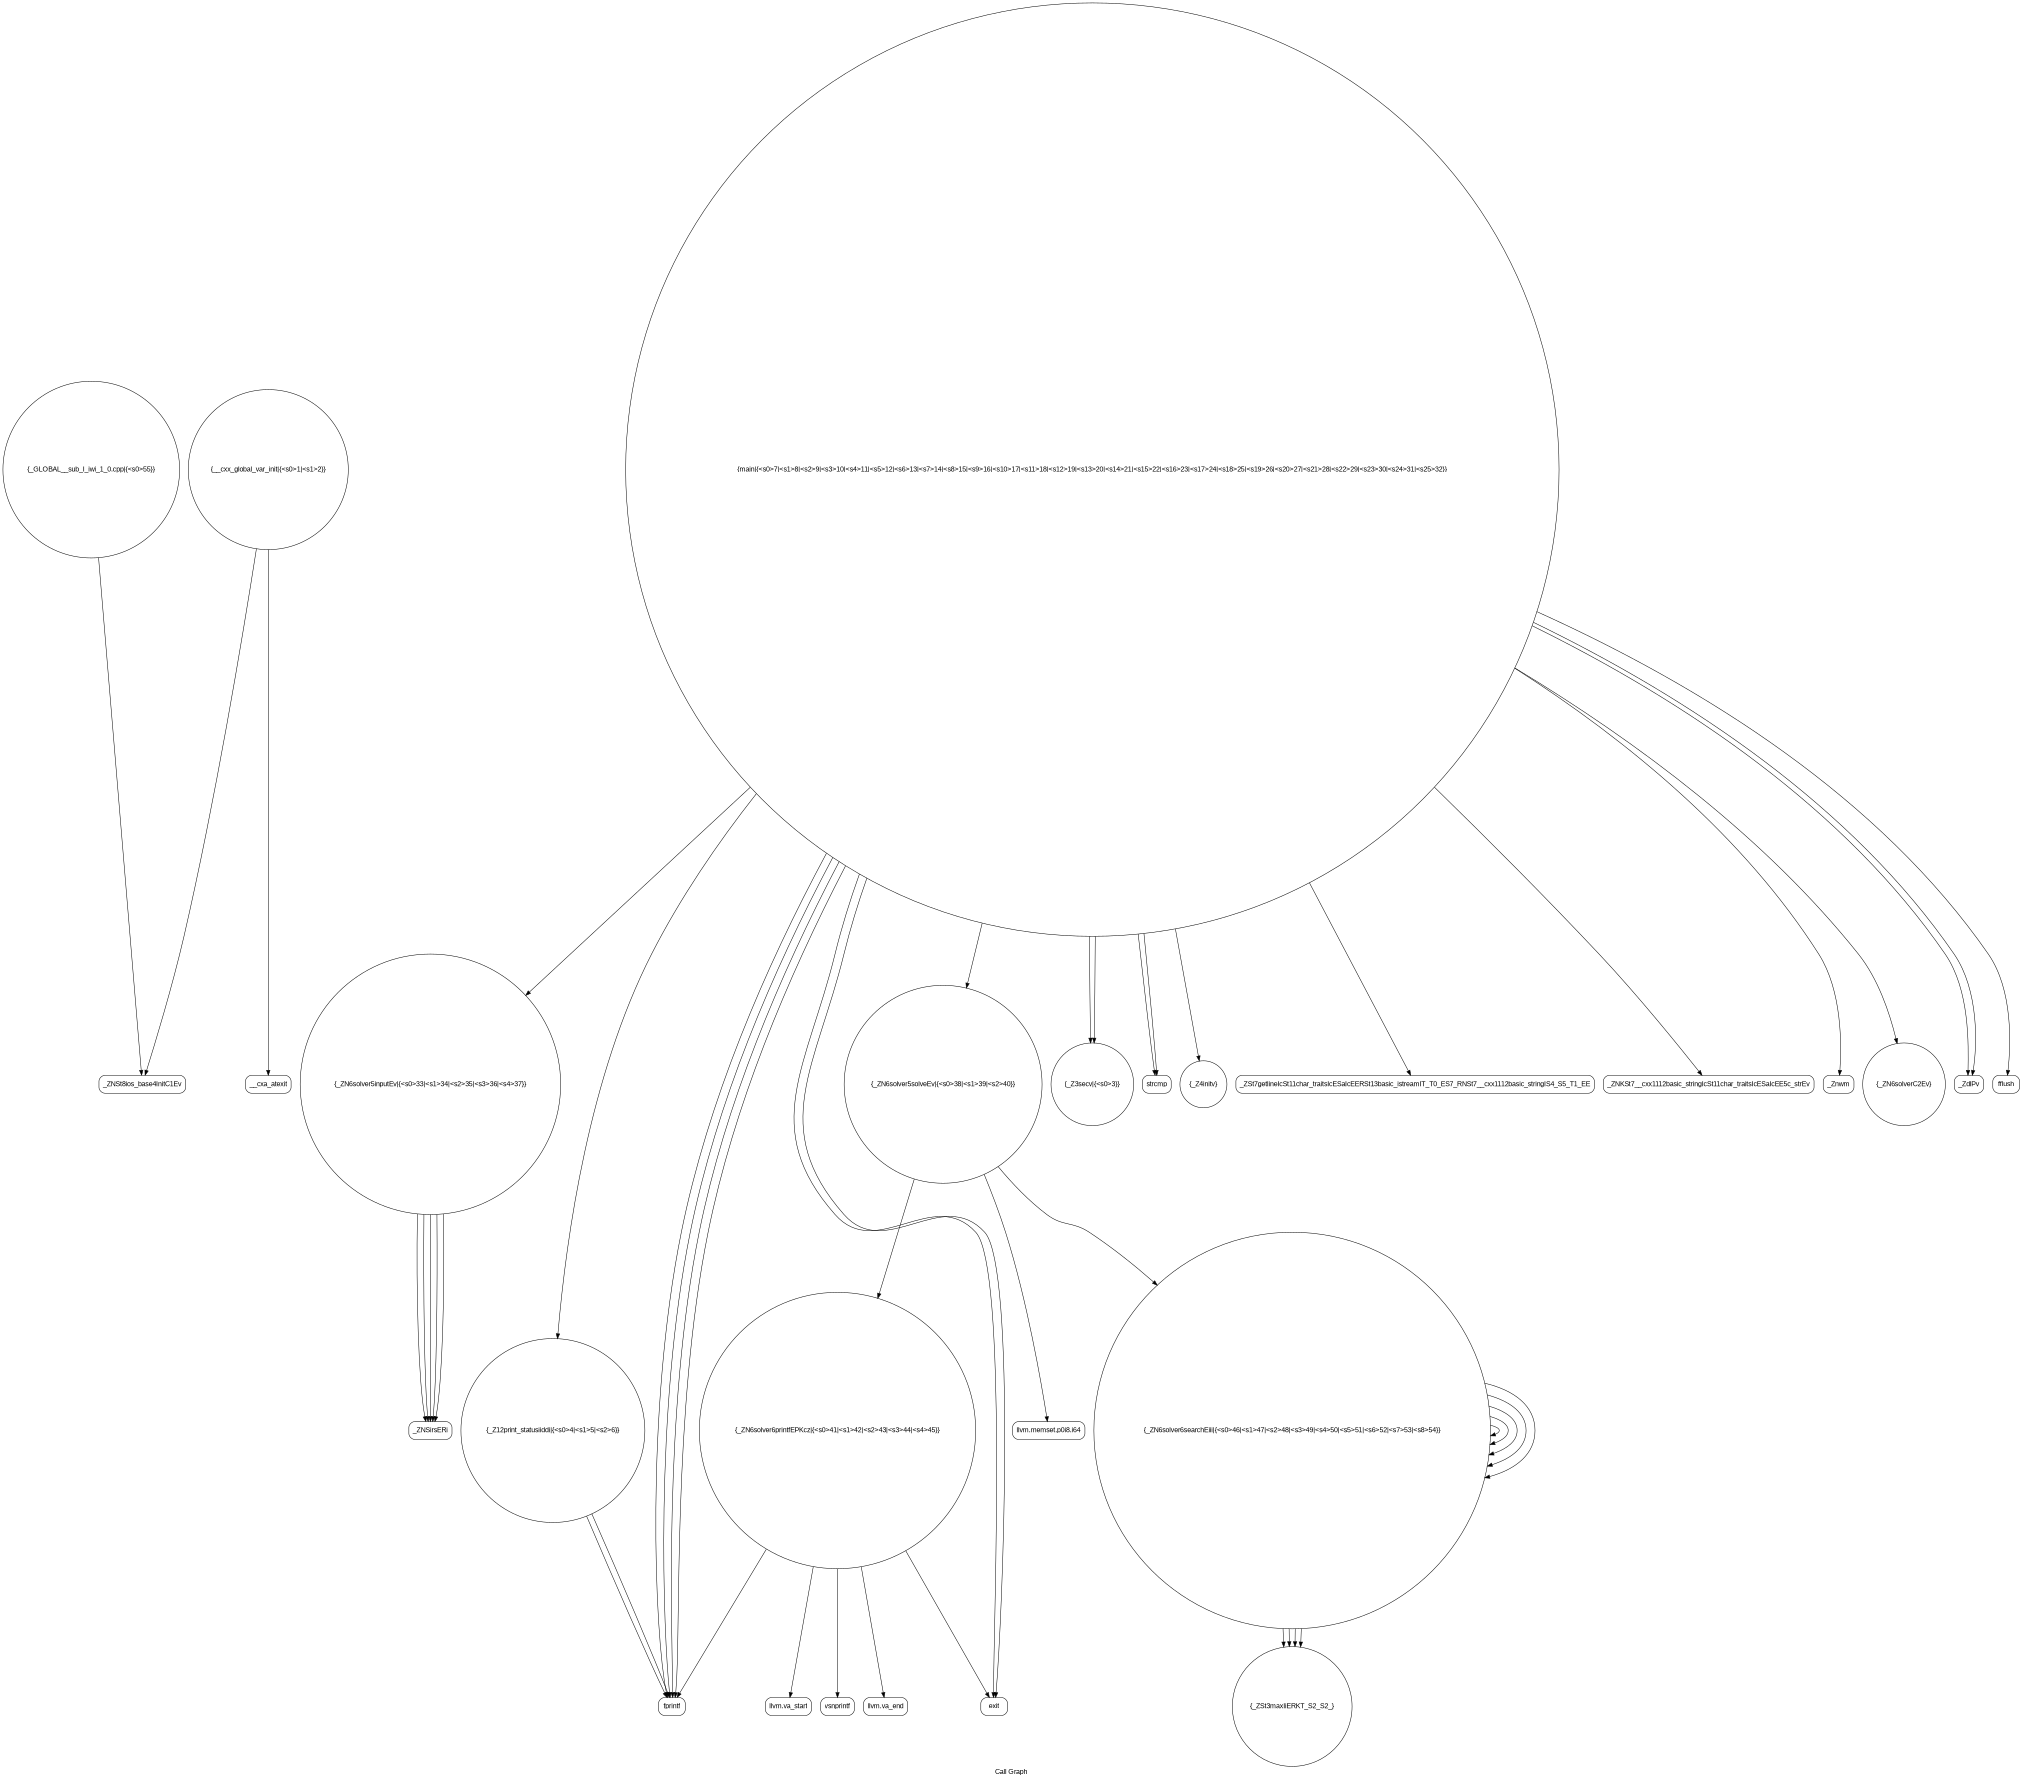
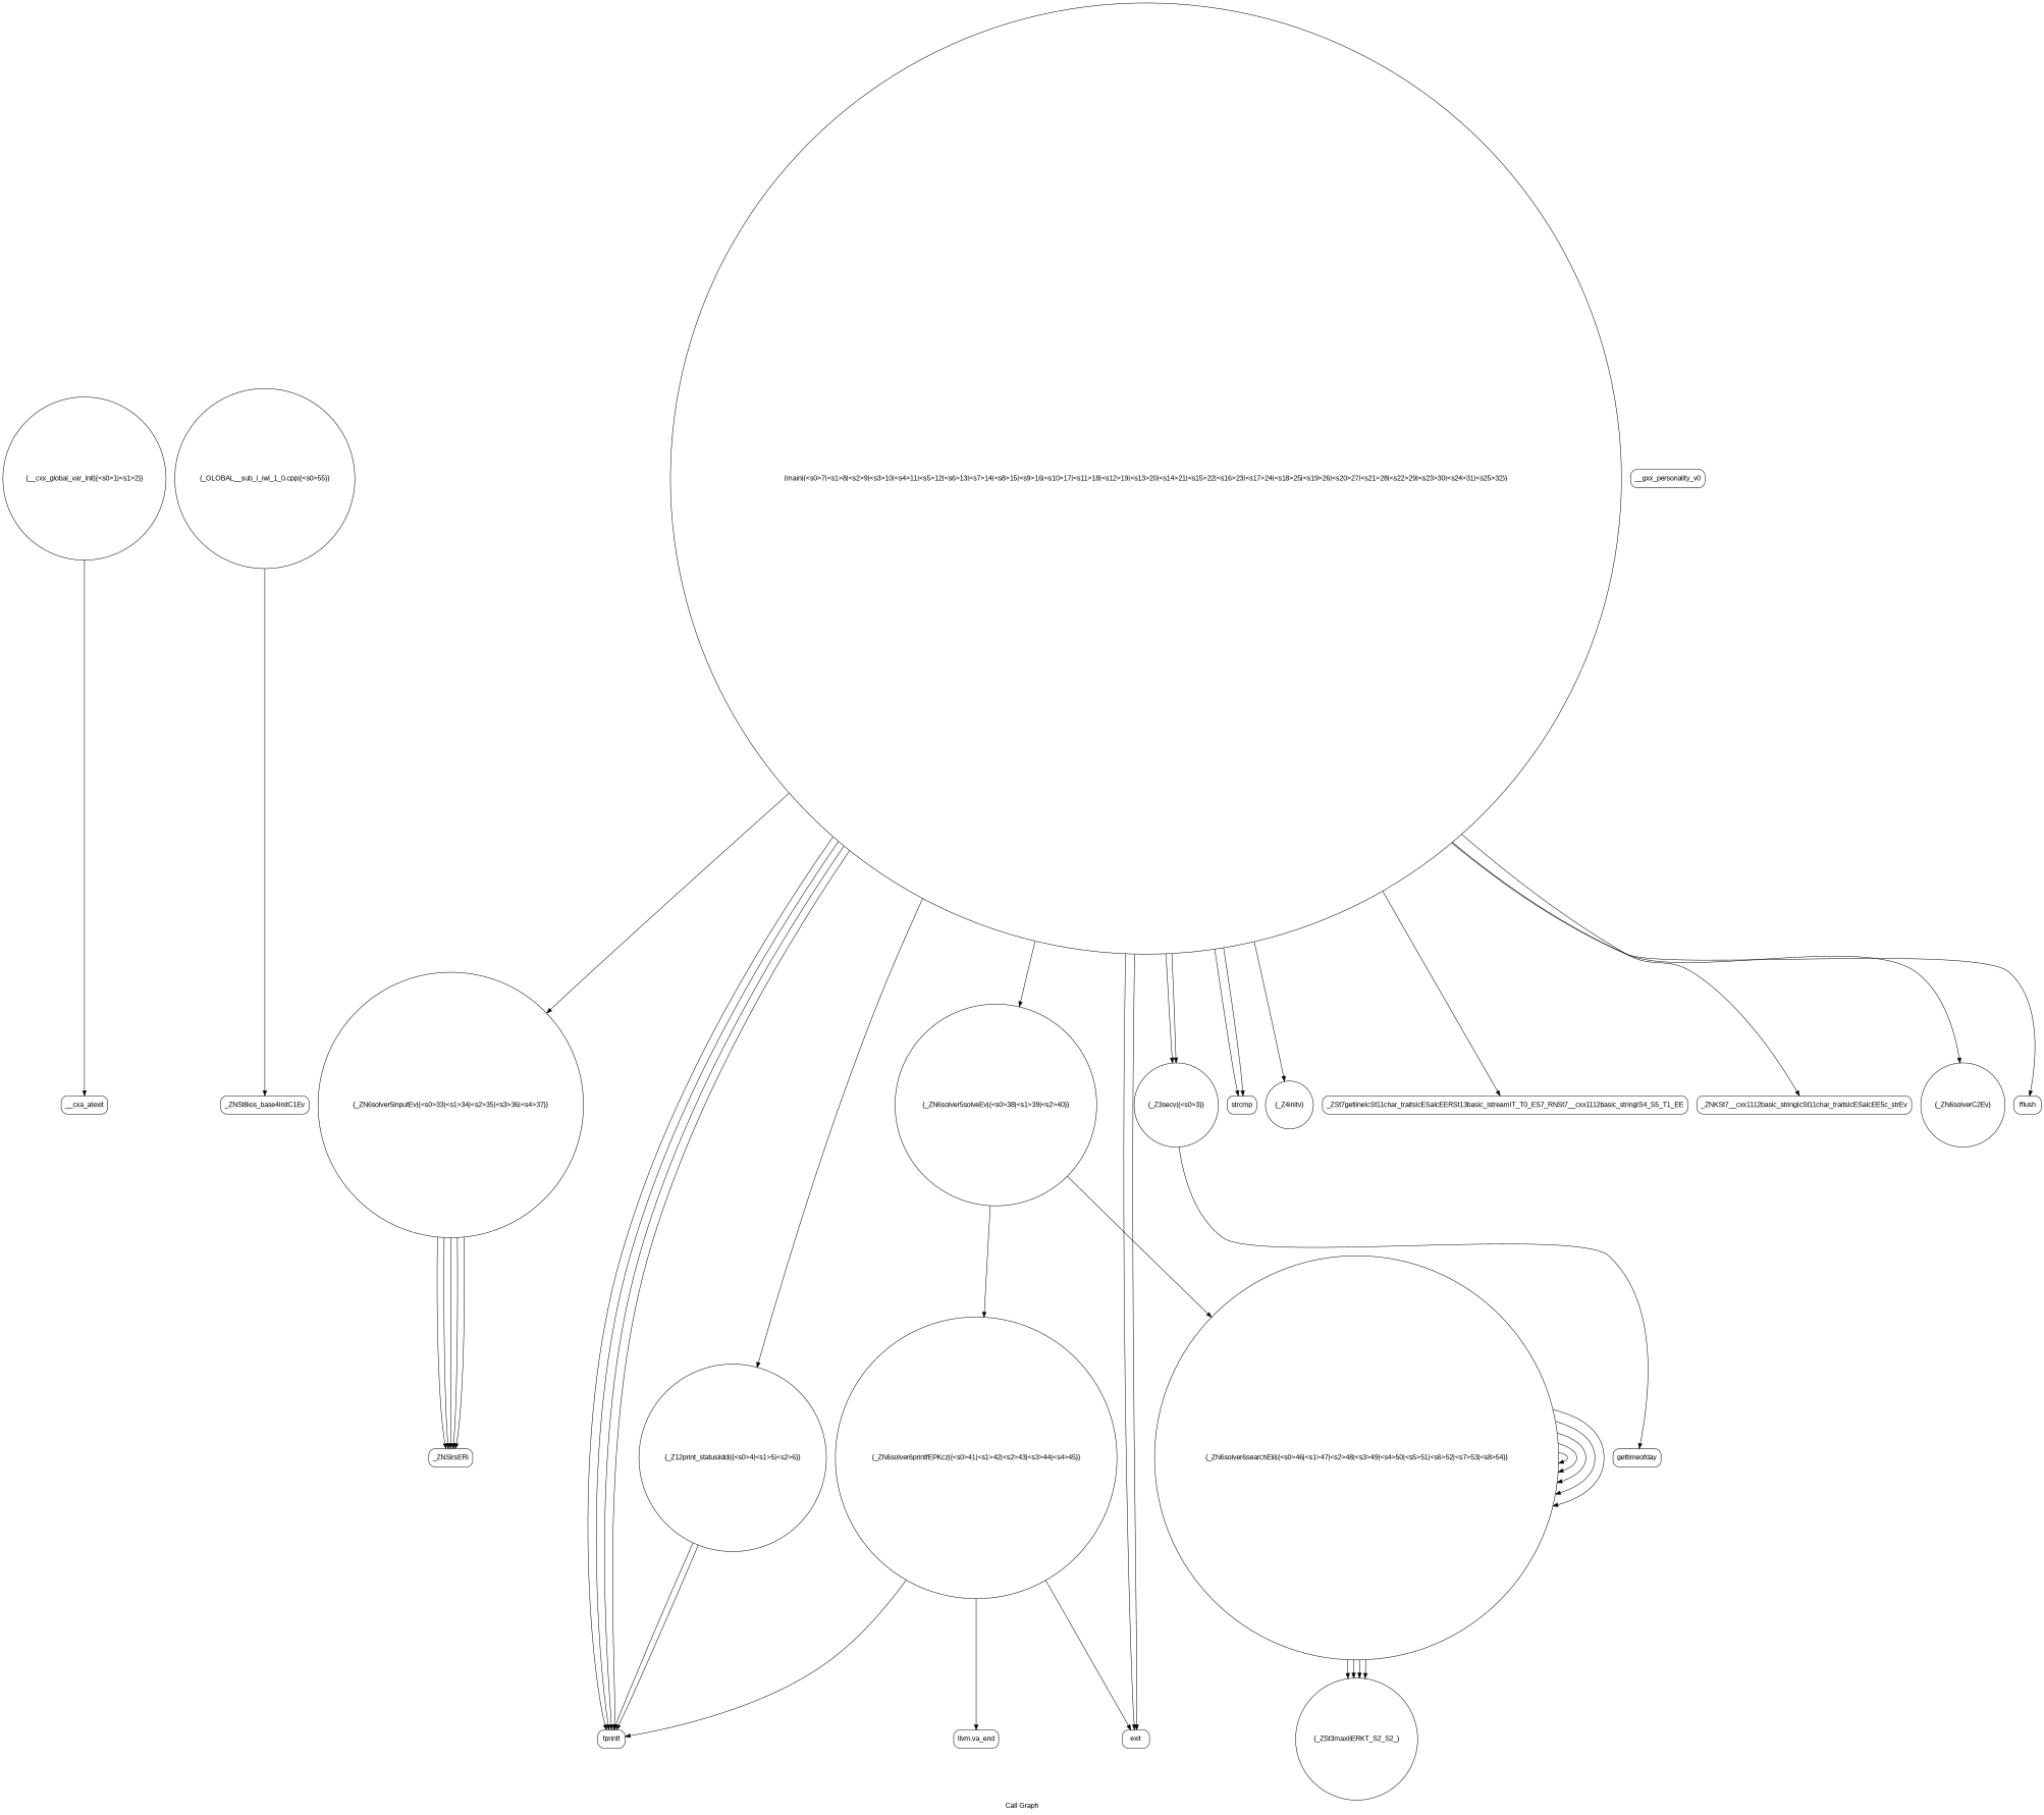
  digraph {
    fontname="Liberation Sans"
    label="Call Graph"
    node [fontname="Liberation Sans" shape=Mrecord]
    edge [color=black fontname="Liberation Sans" tailport=s0]
    n1 [label="{__cxx_global_var_init|{<s0>1|<s1>2}}" shape=circle]
    n2 [label="{_ZNSt8ios_base4InitC1Ev}"]
    n3 [label="{__cxa_atexit}"]
    n4 [label="{_ZNSirsERi}"]
    n5 [label="{_Z12print_statusiiddi|{<s0>4|<s1>5|<s2>6}}" shape=circle]
    n6 [label="{fprintf}"]
    n7 [label="{_Z3secv|{<s0>3}}" shape=circle]
+   n8 [label="{gettimeofday}"]
    n9 [label="{_ZSt3maxIiERKT_S2_S2_}" shape=circle]
+   n10 [label="{__gxx_personality_v0}"]
    n11 [label="{_ZN6solver5inputEv|{<s0>33|<s1>34|<s2>35|<s3>36|<s4>37}}" shape=circle]
    n12 [label="{_ZN6solver6printfEPKcz|{<s0>41|<s1>42|<s2>43|<s3>44|<s4>45}}" shape=circle]
-   n13 [label="{llvm.va_start}"]
-   n14 [label="{vsnprintf}"]
    n15 [label="{llvm.va_end}"]
    n16 [label="{exit}"]
    n17 [label="{main|{<s0>7|<s1>8|<s2>9|<s3>10|<s4>11|<s5>12|<s6>13|<s7>14|<s8>15|<s9>16|<s10>17|<s11>18|<s12>19|<s13>20|<s14>21|<s15>22|<s16>23|<s17>24|<s18>25|<s19>26|<s20>27|<s21>28|<s22>29|<s23>30|<s24>31|<s25>32}}" shape=circle]
    n18 [label="{strcmp}"]
    n19 [label="{_Z4initv}" shape=circle]
    n20 [label="{_ZSt7getlineIcSt11char_traitsIcESaIcEERSt13basic_istreamIT_T0_ES7_RNSt7__cxx1112basic_stringIS4_S5_T1_EE}"]
    n21 [label="{_ZNKSt7__cxx1112basic_stringIcSt11char_traitsIcESaIcEE5c_strEv}"]
-   n22 [label="{_Znwm}"]
    n23 [label="{_ZN6solverC2Ev}" shape=circle]
-   n24 [label="{_ZdlPv}"]
    n25 [label="{_ZN6solver5solveEv|{<s0>38|<s1>39|<s2>40}}" shape=circle]
    n26 [label="{fflush}"]
-   n27 [label="{llvm.memset.p0i8.i64}"]
    n28 [label="{_ZN6solver6searchEiii|{<s0>46|<s1>47|<s2>48|<s3>49|<s4>50|<s5>51|<s6>52|<s7>53|<s8>54}}" shape=circle]
    n29 [label="{_GLOBAL__sub_I_iwi_1_0.cpp|{<s0>55}}" shape=circle]
-   n1 -> n2
    n1 -> n3 [tailport=s1]
    n5 -> n6
    n5 -> n6 [tailport=s2]
+   n7 -> n8
    n11 -> n4
    n11 -> n4 [tailport=s1]
    n11 -> n4 [tailport=s2]
    n11 -> n4 [tailport=s3]
    n11 -> n4 [tailport=s4]
    n12 -> n6 [tailport=s3]
-   n12 -> n13
-   n12 -> n14 [tailport=s1]
    n12 -> n15 [tailport=s2]
    n12 -> n16 [tailport=s4]
    n17 -> n5 [tailport=s13]
    n17 -> n6 [tailport=s2]
    n17 -> n6 [tailport=s7]
    n17 -> n6 [tailport=s12]
    n17 -> n6 [tailport=s23]
    n17 -> n7 [tailport=s4]
    n17 -> n7 [tailport=s6]
    n17 -> n11 [tailport=s18]
    n17 -> n16 [tailport=s3]
    n17 -> n16 [tailport=s24]
    n17 -> n18
    n17 -> n18 [tailport=s1]
    n17 -> n19 [tailport=s5]
    n17 -> n20 [tailport=s9]
    n17 -> n21 [tailport=s10]
-   n17 -> n22 [tailport=s14]
    n17 -> n23 [tailport=s15]
-   n17 -> n24 [tailport=s17]
-   n17 -> n24 [tailport=s22]
    n17 -> n25 [tailport=s19]
    n17 -> n26 [tailport=s21]
    n25 -> n12 [tailport=s2]
-   n25 -> n27
    n25 -> n28 [tailport=s1]
    n28 -> n9 [tailport=s2]
    n28 -> n9 [tailport=s4]
    n28 -> n9 [tailport=s6]
    n28 -> n9 [tailport=s8]
    n28 -> n28
    n28 -> n28 [tailport=s1]
    n28 -> n28 [tailport=s3]
    n28 -> n28 [tailport=s5]
    n28 -> n28 [tailport=s7]
    n29 -> n2
  }
